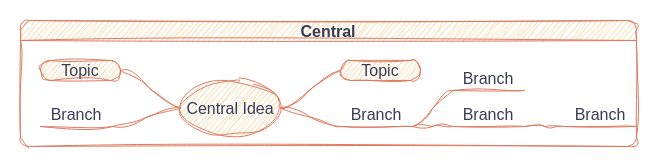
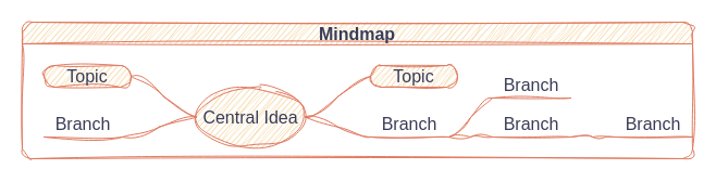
  <mxCell id="0" />
  <mxCell id="1" parent="0" />
- <mxCell id="2" value="Central" style="swimlane;startSize=20;horizontal=1;containerType=tree;fontSize=16;labelBackgroundColor=none;fillColor=#F2CC8F;strokeColor=#E07A5F;fontColor=#393C56;rounded=1;sketch=1;curveFitting=1;jiggle=2;" parent="1" vertex="1"><mxGeometry x="20" y="20" width="616" height="126" as="geometry" /></mxCell>
+ <mxCell id="2" value="Mindmap" style="swimlane;startSize=20;horizontal=1;containerType=tree;fontSize=16;labelBackgroundColor=none;fillColor=#F2CC8F;strokeColor=#E07A5F;fontColor=#393C56;rounded=1;sketch=1;curveFitting=1;jiggle=2;" parent="1" vertex="1"><mxGeometry x="20" y="20" width="616" height="126" as="geometry" /></mxCell>
  <mxCell id="3" value="" style="edgeStyle=entityRelationEdgeStyle;startArrow=none;endArrow=none;segment=10;curved=1;sourcePerimeterSpacing=0;targetPerimeterSpacing=0;rounded=1;fontSize=12;startSize=8;endSize=8;labelBackgroundColor=none;strokeColor=#E07A5F;fontColor=default;sketch=1;curveFitting=1;jiggle=2;" parent="2" source="7" target="8" edge="1"><mxGeometry relative="1" as="geometry" /></mxCell>
  <mxCell id="4" value="" style="edgeStyle=entityRelationEdgeStyle;startArrow=none;endArrow=none;segment=10;curved=1;sourcePerimeterSpacing=0;targetPerimeterSpacing=0;rounded=1;fontSize=12;startSize=8;endSize=8;labelBackgroundColor=none;strokeColor=#E07A5F;fontColor=default;sketch=1;curveFitting=1;jiggle=2;" parent="2" source="7" target="9" edge="1"><mxGeometry relative="1" as="geometry" /></mxCell>
  <mxCell id="5" value="" style="edgeStyle=entityRelationEdgeStyle;startArrow=none;endArrow=none;segment=10;curved=1;sourcePerimeterSpacing=0;targetPerimeterSpacing=0;rounded=1;fontSize=12;startSize=8;endSize=8;labelBackgroundColor=none;strokeColor=#E07A5F;fontColor=default;sketch=1;curveFitting=1;jiggle=2;" parent="2" source="7" target="10" edge="1"><mxGeometry relative="1" as="geometry" /></mxCell>
  <mxCell id="6" value="" style="edgeStyle=entityRelationEdgeStyle;startArrow=none;endArrow=none;segment=10;curved=1;sourcePerimeterSpacing=0;targetPerimeterSpacing=0;rounded=1;fontSize=12;startSize=8;endSize=8;labelBackgroundColor=none;strokeColor=#E07A5F;fontColor=default;sketch=1;curveFitting=1;jiggle=2;" parent="2" source="7" target="11" edge="1"><mxGeometry relative="1" as="geometry" /></mxCell>
  <mxCell id="7" value="Central Idea" style="ellipse;whiteSpace=wrap;html=1;align=center;treeFolding=1;treeMoving=1;newEdgeStyle={&quot;edgeStyle&quot;:&quot;entityRelationEdgeStyle&quot;,&quot;startArrow&quot;:&quot;none&quot;,&quot;endArrow&quot;:&quot;none&quot;,&quot;segment&quot;:10,&quot;curved&quot;:1,&quot;sourcePerimeterSpacing&quot;:0,&quot;targetPerimeterSpacing&quot;:0};fontSize=16;labelBackgroundColor=none;fillColor=#F2CC8F;strokeColor=#E07A5F;fontColor=#393C56;rounded=1;sketch=1;curveFitting=1;jiggle=2;" parent="2" vertex="1"><mxGeometry x="160" y="60" width="100" height="55" as="geometry" /></mxCell>
  <mxCell id="8" value="Topic" style="whiteSpace=wrap;html=1;rounded=1;arcSize=50;align=center;verticalAlign=middle;strokeWidth=1;autosize=1;spacing=4;treeFolding=1;treeMoving=1;newEdgeStyle={&quot;edgeStyle&quot;:&quot;entityRelationEdgeStyle&quot;,&quot;startArrow&quot;:&quot;none&quot;,&quot;endArrow&quot;:&quot;none&quot;,&quot;segment&quot;:10,&quot;curved&quot;:1,&quot;sourcePerimeterSpacing&quot;:0,&quot;targetPerimeterSpacing&quot;:0};fontSize=16;labelBackgroundColor=none;fillColor=#F2CC8F;strokeColor=#E07A5F;fontColor=#393C56;sketch=1;curveFitting=1;jiggle=2;" parent="2" vertex="1"><mxGeometry x="320" y="40" width="80" height="20" as="geometry" /></mxCell>
  <mxCell id="9" value="Branch" style="whiteSpace=wrap;html=1;shape=partialRectangle;top=0;left=0;bottom=1;right=0;points=[[0,1],[1,1]];fillColor=none;align=center;verticalAlign=bottom;routingCenterY=0.5;snapToPoint=1;autosize=1;treeFolding=1;treeMoving=1;newEdgeStyle={&quot;edgeStyle&quot;:&quot;entityRelationEdgeStyle&quot;,&quot;startArrow&quot;:&quot;none&quot;,&quot;endArrow&quot;:&quot;none&quot;,&quot;segment&quot;:10,&quot;curved&quot;:1,&quot;sourcePerimeterSpacing&quot;:0,&quot;targetPerimeterSpacing&quot;:0};fontSize=16;labelBackgroundColor=none;strokeColor=#E07A5F;fontColor=#393C56;rounded=1;sketch=1;curveFitting=1;jiggle=2;" parent="2" vertex="1"><mxGeometry x="320" y="80" width="72" height="26" as="geometry" /></mxCell>
  <mxCell id="10" value="Topic" style="whiteSpace=wrap;html=1;rounded=1;arcSize=50;align=center;verticalAlign=middle;strokeWidth=1;autosize=1;spacing=4;treeFolding=1;treeMoving=1;newEdgeStyle={&quot;edgeStyle&quot;:&quot;entityRelationEdgeStyle&quot;,&quot;startArrow&quot;:&quot;none&quot;,&quot;endArrow&quot;:&quot;none&quot;,&quot;segment&quot;:10,&quot;curved&quot;:1,&quot;sourcePerimeterSpacing&quot;:0,&quot;targetPerimeterSpacing&quot;:0};fontSize=16;labelBackgroundColor=none;fillColor=#F2CC8F;strokeColor=#E07A5F;fontColor=#393C56;sketch=1;curveFitting=1;jiggle=2;" parent="2" vertex="1"><mxGeometry x="20" y="40" width="80" height="20" as="geometry" /></mxCell>
  <mxCell id="11" value="Branch" style="whiteSpace=wrap;html=1;shape=partialRectangle;top=0;left=0;bottom=1;right=0;points=[[0,1],[1,1]];fillColor=none;align=center;verticalAlign=bottom;routingCenterY=0.5;snapToPoint=1;autosize=1;treeFolding=1;treeMoving=1;newEdgeStyle={&quot;edgeStyle&quot;:&quot;entityRelationEdgeStyle&quot;,&quot;startArrow&quot;:&quot;none&quot;,&quot;endArrow&quot;:&quot;none&quot;,&quot;segment&quot;:10,&quot;curved&quot;:1,&quot;sourcePerimeterSpacing&quot;:0,&quot;targetPerimeterSpacing&quot;:0};fontSize=16;labelBackgroundColor=none;strokeColor=#E07A5F;fontColor=#393C56;rounded=1;sketch=1;curveFitting=1;jiggle=2;" parent="2" vertex="1"><mxGeometry x="20" y="80" width="72" height="26" as="geometry" /></mxCell>
  <mxCell id="12" value="" style="edgeStyle=entityRelationEdgeStyle;startArrow=none;endArrow=none;segment=10;curved=1;sourcePerimeterSpacing=0;targetPerimeterSpacing=0;rounded=1;fontSize=12;startSize=8;endSize=8;labelBackgroundColor=none;strokeColor=#E07A5F;fontColor=default;sketch=1;curveFitting=1;jiggle=2;" parent="2" source="9" target="13" edge="1"><mxGeometry relative="1" as="geometry"><mxPoint x="480" y="360" as="sourcePoint" /></mxGeometry></mxCell>
  <mxCell id="13" value="Branch" style="whiteSpace=wrap;html=1;shape=partialRectangle;top=0;left=0;bottom=1;right=0;points=[[0,1],[1,1]];fillColor=none;align=center;verticalAlign=bottom;routingCenterY=0.5;snapToPoint=1;autosize=1;treeFolding=1;treeMoving=1;newEdgeStyle={&quot;edgeStyle&quot;:&quot;entityRelationEdgeStyle&quot;,&quot;startArrow&quot;:&quot;none&quot;,&quot;endArrow&quot;:&quot;none&quot;,&quot;segment&quot;:10,&quot;curved&quot;:1,&quot;sourcePerimeterSpacing&quot;:0,&quot;targetPerimeterSpacing&quot;:0};fontSize=16;labelBackgroundColor=none;strokeColor=#E07A5F;fontColor=#393C56;rounded=1;sketch=1;curveFitting=1;jiggle=2;" parent="2" vertex="1"><mxGeometry x="432" y="80" width="72" height="26" as="geometry" /></mxCell>
  <mxCell id="14" value="" style="edgeStyle=entityRelationEdgeStyle;startArrow=none;endArrow=none;segment=10;curved=1;sourcePerimeterSpacing=0;targetPerimeterSpacing=0;rounded=1;fontSize=12;startSize=8;endSize=8;labelBackgroundColor=none;strokeColor=#E07A5F;fontColor=default;sketch=1;curveFitting=1;jiggle=2;" parent="2" source="9" target="15" edge="1"><mxGeometry relative="1" as="geometry"><mxPoint x="612" y="386" as="sourcePoint" /></mxGeometry></mxCell>
  <mxCell id="15" value="Branch" style="whiteSpace=wrap;html=1;shape=partialRectangle;top=0;left=0;bottom=1;right=0;points=[[0,1],[1,1]];fillColor=none;align=center;verticalAlign=bottom;routingCenterY=0.5;snapToPoint=1;autosize=1;treeFolding=1;treeMoving=1;newEdgeStyle={&quot;edgeStyle&quot;:&quot;entityRelationEdgeStyle&quot;,&quot;startArrow&quot;:&quot;none&quot;,&quot;endArrow&quot;:&quot;none&quot;,&quot;segment&quot;:10,&quot;curved&quot;:1,&quot;sourcePerimeterSpacing&quot;:0,&quot;targetPerimeterSpacing&quot;:0};fontSize=16;labelBackgroundColor=none;strokeColor=#E07A5F;fontColor=#393C56;rounded=1;sketch=1;curveFitting=1;jiggle=2;" parent="2" vertex="1"><mxGeometry x="432" y="44" width="72" height="26" as="geometry" /></mxCell>
  <mxCell id="16" value="" style="edgeStyle=entityRelationEdgeStyle;startArrow=none;endArrow=none;segment=10;curved=1;sourcePerimeterSpacing=0;targetPerimeterSpacing=0;rounded=1;fontSize=12;startSize=8;endSize=8;labelBackgroundColor=none;strokeColor=#E07A5F;fontColor=default;sketch=1;curveFitting=1;jiggle=2;" parent="2" source="13" target="17" edge="1"><mxGeometry relative="1" as="geometry"><mxPoint x="612" y="386" as="sourcePoint" /></mxGeometry></mxCell>
  <mxCell id="17" value="Branch" style="whiteSpace=wrap;html=1;shape=partialRectangle;top=0;left=0;bottom=1;right=0;points=[[0,1],[1,1]];fillColor=none;align=center;verticalAlign=bottom;routingCenterY=0.5;snapToPoint=1;autosize=1;treeFolding=1;treeMoving=1;newEdgeStyle={&quot;edgeStyle&quot;:&quot;entityRelationEdgeStyle&quot;,&quot;startArrow&quot;:&quot;none&quot;,&quot;endArrow&quot;:&quot;none&quot;,&quot;segment&quot;:10,&quot;curved&quot;:1,&quot;sourcePerimeterSpacing&quot;:0,&quot;targetPerimeterSpacing&quot;:0};fontSize=16;labelBackgroundColor=none;strokeColor=#E07A5F;fontColor=#393C56;rounded=1;sketch=1;curveFitting=1;jiggle=2;" parent="2" vertex="1"><mxGeometry x="544" y="80" width="72" height="26" as="geometry" /></mxCell>
